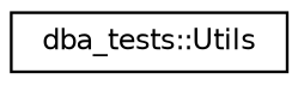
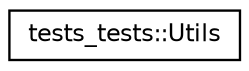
  digraph {
    rankdir=LR
-   n1 [color=black fillcolor=white fontname=Helvetica fontsize=10 height=0.2 label="dba_tests::Utils" shape=record style=filled width=0.4]
+   n1 [color=black fillcolor=white fontname=Helvetica fontsize=10 height=0.2 label="tests_tests::Utils" shape=record style=filled width=0.4]
  }
